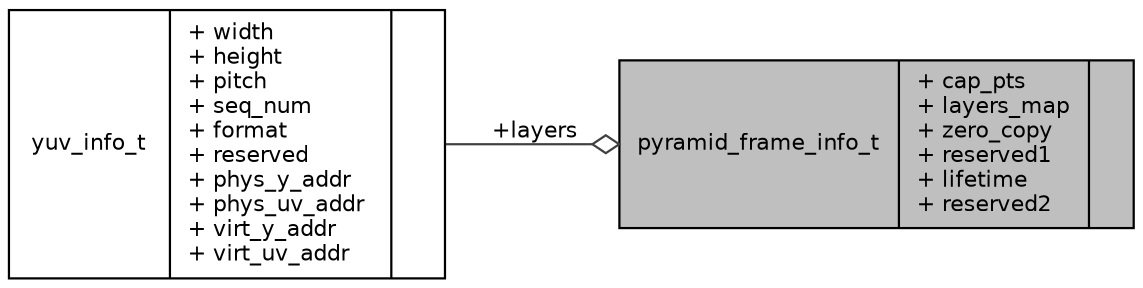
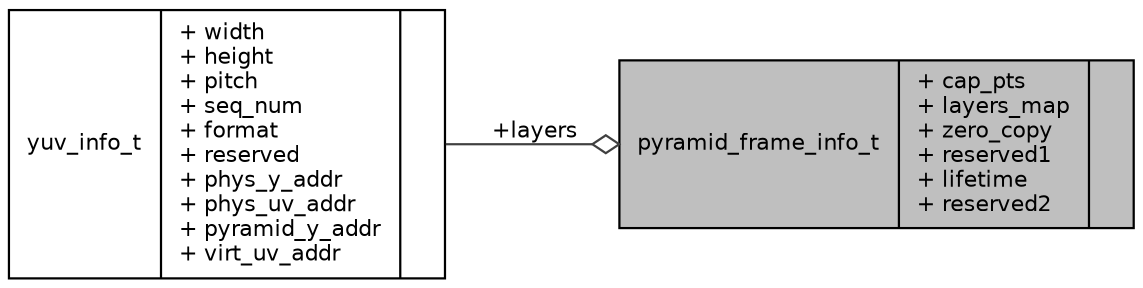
  digraph {
    rankdir=LR
    node [color=black fontname=Helvetica fontsize=10 shape=record]
    n1 [fillcolor=grey75 fontcolor=black height=0.2 label="{pyramid_frame_info_t\n|+ cap_pts\l+ layers_map\l+ zero_copy\l+ reserved1\l+ lifetime\l+ reserved2\l|}" style=filled width=0.4]
-   n2 [height=0.2 label="{yuv_info_t\n|+ width\l+ height\l+ pitch\l+ seq_num\l+ format\l+ reserved\l+ phys_y_addr\l+ phys_uv_addr\l+ virt_y_addr\l+ virt_uv_addr\l|}" width=0.4]
+   n2 [height=0.2 label="{yuv_info_t\n|+ width\l+ height\l+ pitch\l+ seq_num\l+ format\l+ reserved\l+ phys_y_addr\l+ phys_uv_addr\l+ pyramid_y_addr\l+ virt_uv_addr\l|}" width=0.4]
    n2 -> n1 [arrowhead=odiamond color=grey25 fontname=Helvetica fontsize=10 label=" +layers" labelfontname=Helvetica labelfontsize=10 style=solid]
  }
